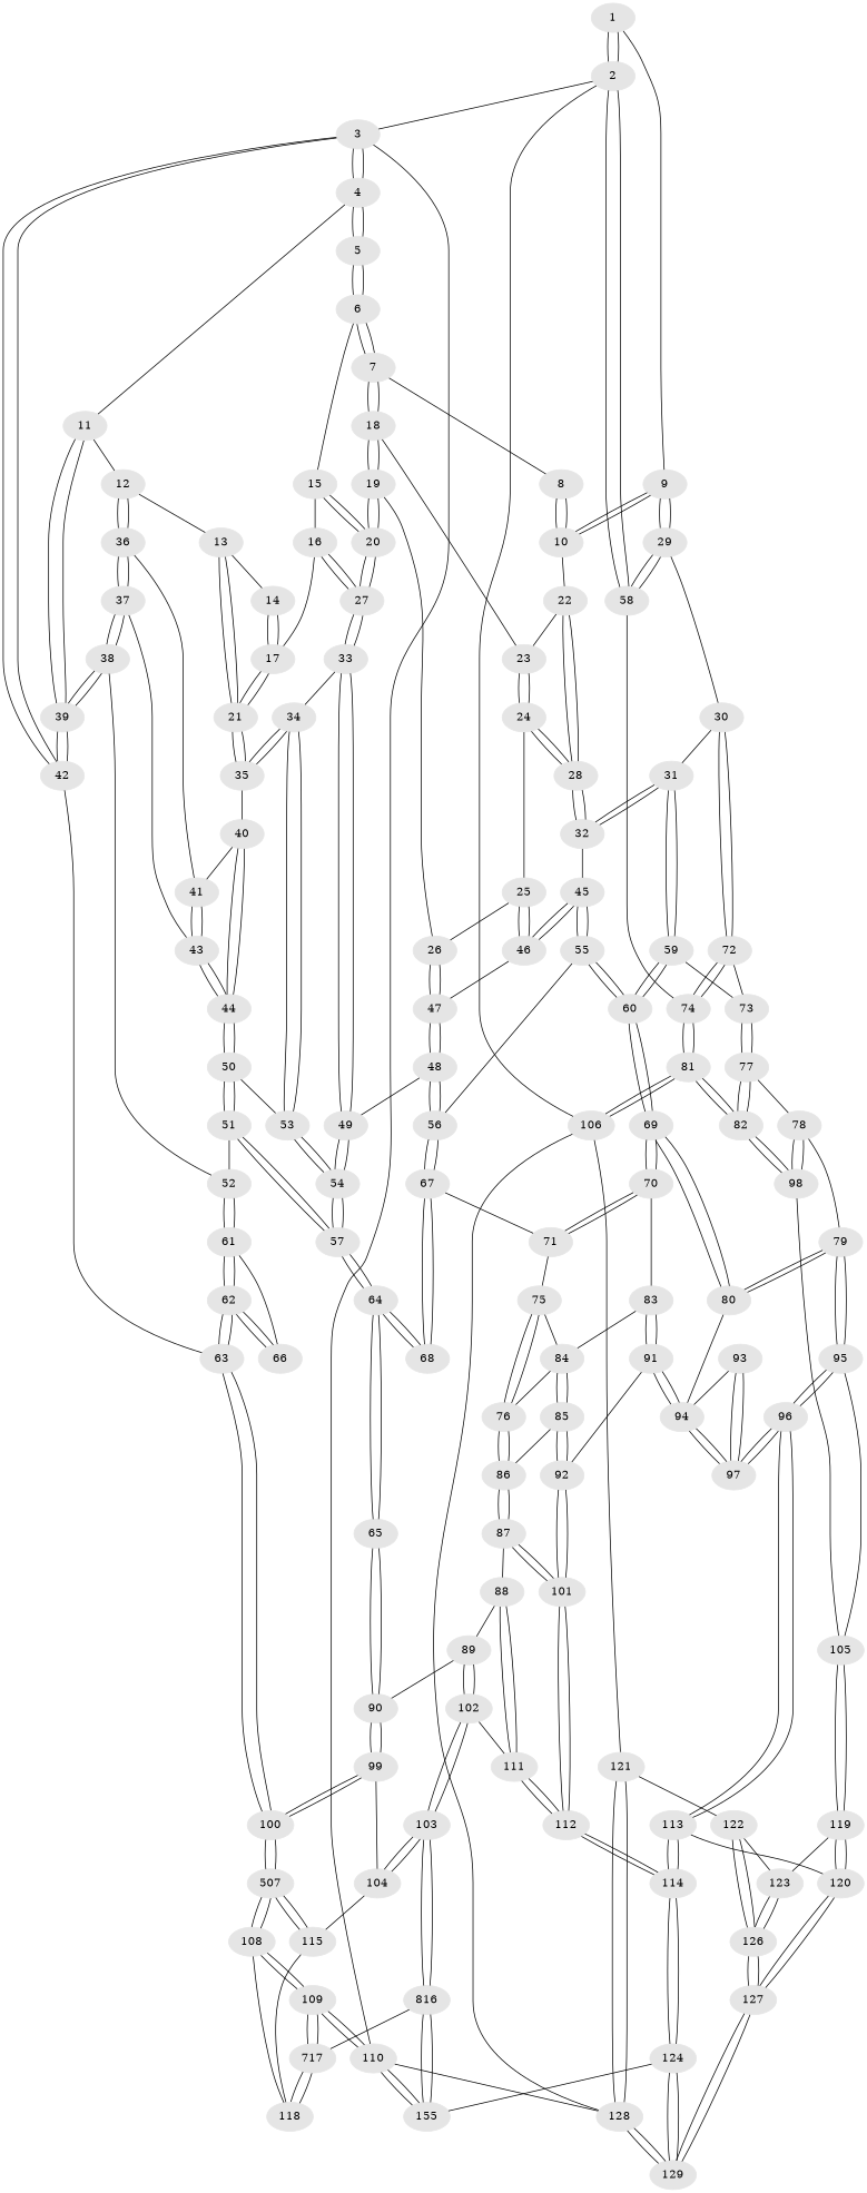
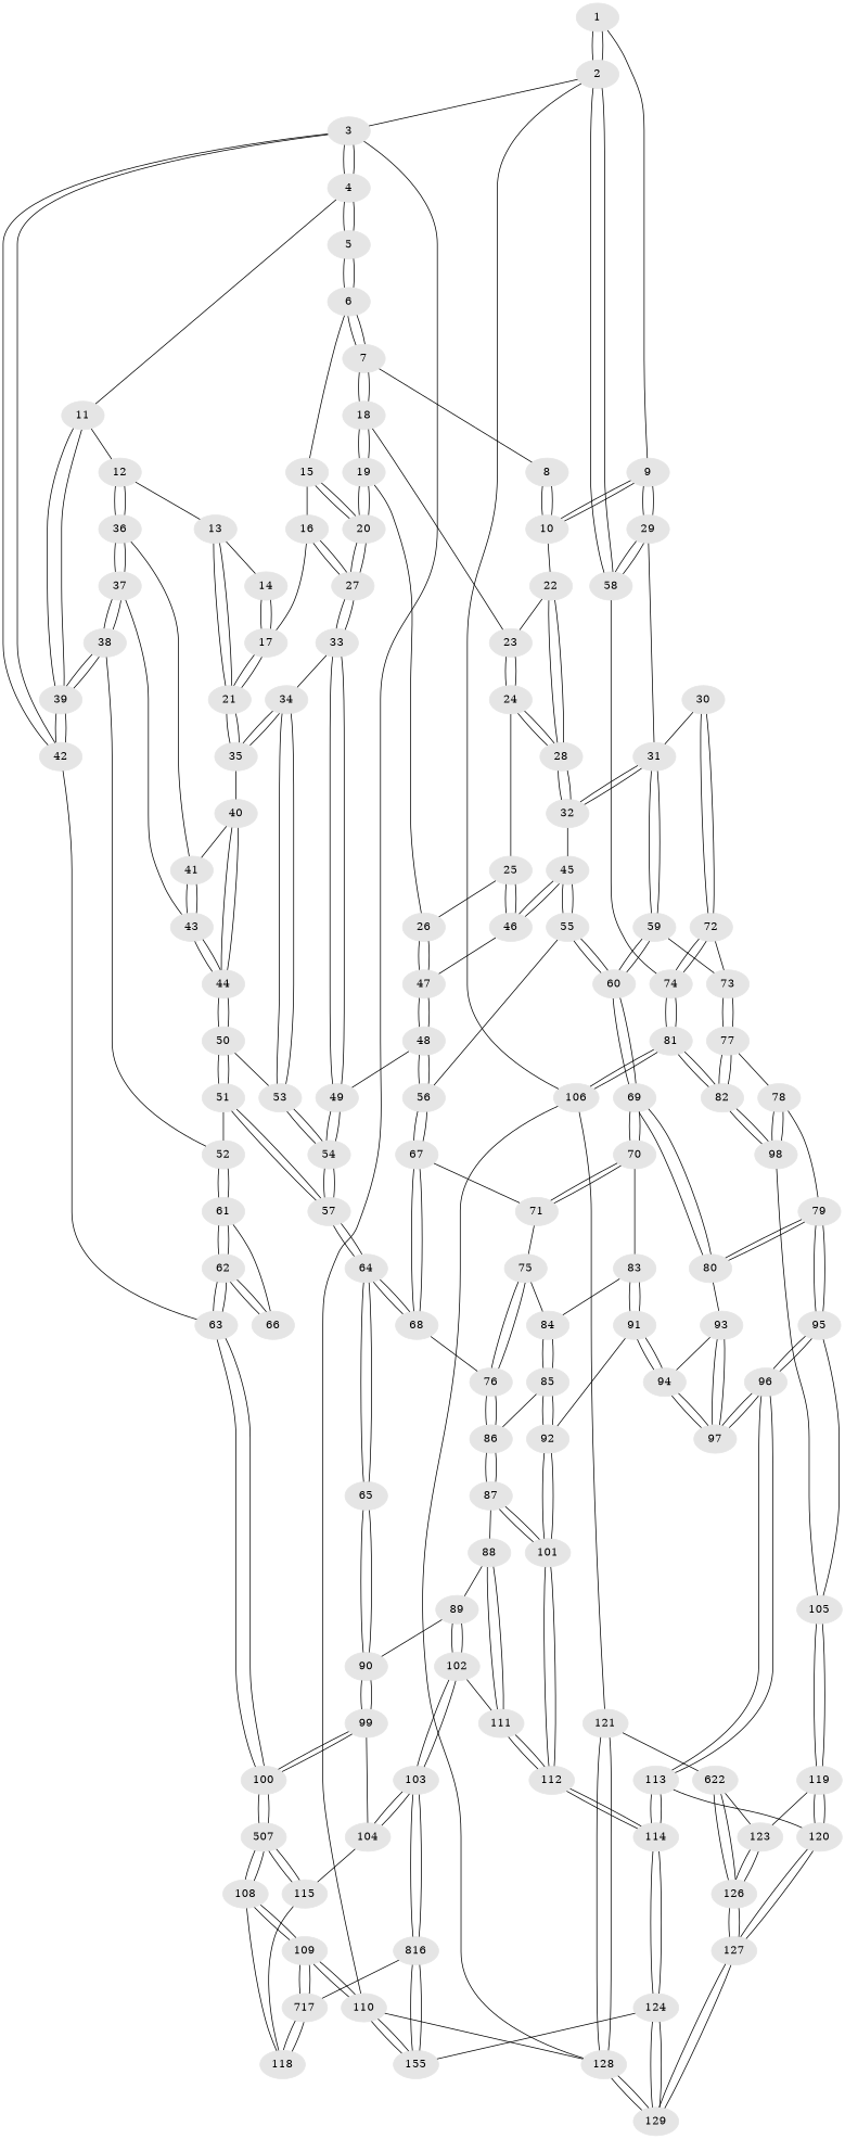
  graph {
    node [color=gray90 style=filled]
    1
    2
    9
    3
    58
    106
    10
    29
    4
    42
    110
    74
    121
    128
    5
    11
    63
    n18 [label=155]
    6
    12
    39
    7
    15
    8
    18
    16
    20
    19
    23
    22
    30
    28
    13
    36
    14
    21
    37
    41
    17
    35
    27
    33
    26
    24
    47
    40
    32
    25
    46
    48
    34
    49
    45
    31
    72
    59
    73
    60
    55
    53
    54
    44
    38
    43
    52
    61
    50
    100
    51
    56
    67
    57
    64
    62
    66
    69
    68
    71
    65
    81
    77
    70
    80
    n84 [label=507]
    90
    76
    99
    75
    86
    83
    93
    84
    91
    78
    82
    85
    87
    79
    98
    95
    105
    96
    94
    97
    92
    101
    88
    89
    111
    112
    102
    103
    104
    113
    119
    114
    120
    115
    108
    n120 [label=816]
    n121 [label=717]
    118
    123
-   122
+   122 [label=622]
    129
    109
    124
    127
    126
    1 -- 2
    1 -- 2
    1 -- 9
    2 -- 3
    2 -- 58
    2 -- 58
    2 -- 106
    9 -- 10
    9 -- 10
    9 -- 29
    9 -- 29
    3 -- 4
    3 -- 4
    3 -- 42
    3 -- 42
    3 -- 110
    58 -- 74
    106 -- 121
    106 -- 128
    10 -- 22
    29 -- 58
    29 -- 58
-   29 -- 30
+   29 -- 31
    4 -- 5
    4 -- 5
    4 -- 11
    42 -- 63
    110 -- 128
    110 -- n18
    110 -- n18
    74 -- 81
    74 -- 81
    121 -- 128
    121 -- 128
    121 -- 122
    128 -- 129
    128 -- 129
    5 -- 6
    5 -- 6
    11 -- 12
    11 -- 39
    11 -- 39
    63 -- 100
    63 -- 100
    6 -- 7
    6 -- 7
    6 -- 15
    12 -- 13
    12 -- 36
    12 -- 36
    39 -- 42
    39 -- 42
    7 -- 8
    7 -- 18
    7 -- 18
    15 -- 16
    15 -- 20
    15 -- 20
    8 -- 10
    8 -- 10
    18 -- 19
    18 -- 19
    18 -- 23
    16 -- 17
    16 -- 27
    16 -- 27
    20 -- 27
    20 -- 27
    19 -- 20
    19 -- 20
    19 -- 26
    23 -- 24
    23 -- 24
    22 -- 23
    22 -- 28
    22 -- 28
    30 -- 31
    30 -- 72
    30 -- 72
    28 -- 32
    28 -- 32
    13 -- 14
    13 -- 21
    13 -- 21
    36 -- 37
    36 -- 37
    36 -- 41
    14 -- 17
    14 -- 17
    21 -- 35
    21 -- 35
    37 -- 38
    37 -- 38
    37 -- 43
    41 -- 43
    41 -- 43
    17 -- 21
    17 -- 21
    35 -- 40
    27 -- 33
    27 -- 33
    33 -- 34
    33 -- 49
    33 -- 49
    26 -- 47
    26 -- 47
    24 -- 28
    24 -- 28
    24 -- 25
    47 -- 48
    47 -- 48
    40 -- 41
    40 -- 44
    40 -- 44
    32 -- 45
    25 -- 26
    25 -- 46
    25 -- 46
    46 -- 47
    48 -- 49
    48 -- 56
    48 -- 56
    34 -- 35
    34 -- 35
    34 -- 53
    34 -- 53
    49 -- 54
    49 -- 54
    45 -- 46
    45 -- 46
    45 -- 55
    45 -- 55
    31 -- 32
    31 -- 32
    31 -- 59
    31 -- 59
    72 -- 74
    72 -- 74
    72 -- 73
    59 -- 73
    59 -- 60
    59 -- 60
    73 -- 77
    73 -- 77
    60 -- 69
    60 -- 69
    55 -- 60
    55 -- 60
    55 -- 56
    53 -- 54
    53 -- 54
    54 -- 57
    54 -- 57
    44 -- 50
    44 -- 50
    38 -- 39
    38 -- 39
    38 -- 52
    43 -- 44
    43 -- 44
    52 -- 61
    52 -- 61
    61 -- 62
    61 -- 62
    61 -- 66
    50 -- 53
    50 -- 51
    50 -- 51
    100 -- n84
    100 -- n84
    51 -- 52
    51 -- 57
    51 -- 57
    56 -- 67
    56 -- 67
    67 -- 68
    67 -- 68
    67 -- 71
    57 -- 64
    57 -- 64
    64 -- 68
    64 -- 68
    64 -- 65
    64 -- 65
    62 -- 63
    62 -- 63
    62 -- 66
    62 -- 66
    69 -- 70
    69 -- 70
    69 -- 80
    69 -- 80
-   84 -- 76
+   68 -- 76
    71 -- 75
    65 -- 90
    65 -- 90
    81 -- 106
    81 -- 106
    81 -- 82
    81 -- 82
    77 -- 78
    77 -- 82
    77 -- 82
    70 -- 71
    70 -- 71
    70 -- 83
-   80 -- 94
+   80 -- 93
    n84 -- 115
    n84 -- 115
    n84 -- 108
    n84 -- 108
    90 -- 99
    90 -- 99
    76 -- 86
    76 -- 86
    99 -- 100
    99 -- 100
    99 -- 104
    75 -- 76
    75 -- 76
    75 -- 84
    86 -- 87
    86 -- 87
    83 -- 84
    83 -- 91
    83 -- 91
    93 -- 94
    93 -- 97
    93 -- 97
    84 -- 85
    84 -- 85
    91 -- 94
    91 -- 94
    91 -- 92
    78 -- 79
    78 -- 98
    78 -- 98
    82 -- 98
    82 -- 98
    85 -- 86
    85 -- 92
    85 -- 92
    87 -- 101
    87 -- 101
    87 -- 88
    79 -- 80
    79 -- 80
    79 -- 95
    79 -- 95
    98 -- 105
    95 -- 105
    95 -- 96
    95 -- 96
    105 -- 119
    105 -- 119
    96 -- 97
    96 -- 97
    96 -- 113
    96 -- 113
    94 -- 97
    94 -- 97
    92 -- 101
    92 -- 101
    101 -- 112
    101 -- 112
    88 -- 89
    88 -- 111
    88 -- 111
    89 -- 90
    89 -- 102
    89 -- 102
    111 -- 112
    111 -- 112
    112 -- 114
    112 -- 114
    102 -- 111
    102 -- 103
    102 -- 103
    103 -- 104
    103 -- 104
    103 -- n120
    103 -- n120
    104 -- 115
    113 -- 114
    113 -- 114
    113 -- 120
    119 -- 120
    119 -- 120
    119 -- 123
    114 -- 124
    114 -- 124
    120 -- 127
    120 -- 127
    115 -- 118
    108 -- 118
    108 -- 109
    108 -- 109
    n120 -- n18
    n120 -- n18
    n120 -- n121
    n121 -- 118
    n121 -- 118
    123 -- 126
    123 -- 126
    122 -- 123
    122 -- 126
    122 -- 126
    109 -- 110
    109 -- 110
    109 -- n121
    109 -- n121
    124 -- n18
    124 -- 129
    124 -- 129
    127 -- 129
    127 -- 129
    126 -- 127
    126 -- 127
  }
